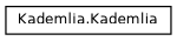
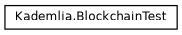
  digraph {
    rankdir=TB
-   n1 [color=black fillcolor=white fontname=Helvetica fontsize=10 height=0.2 label="Kademlia.Kademlia" shape=record style=filled width=0.4]
+   n1 [color=black fillcolor=white fontname=Helvetica fontsize=10 height=0.2 label="Kademlia.BlockchainTest" shape=record style=filled width=0.4]
  }
